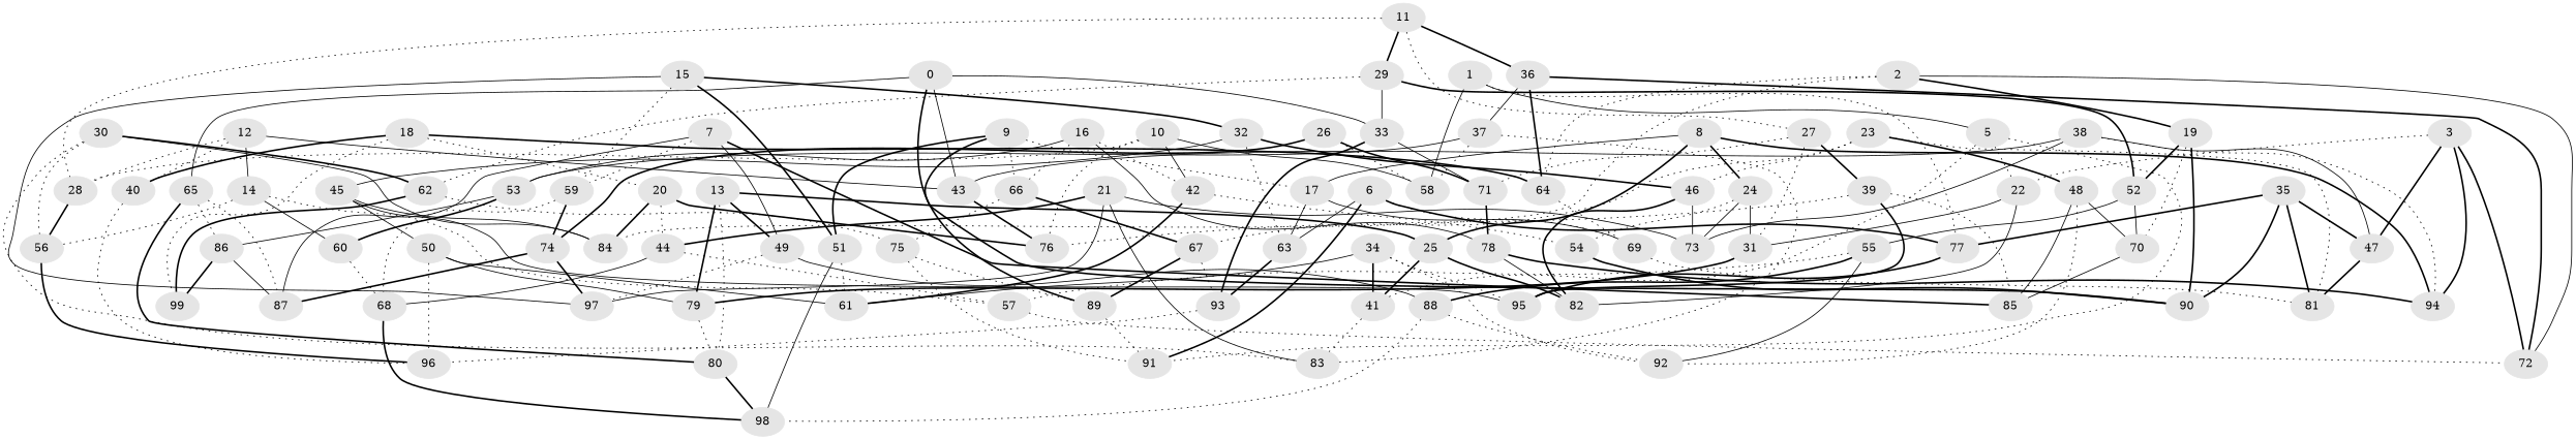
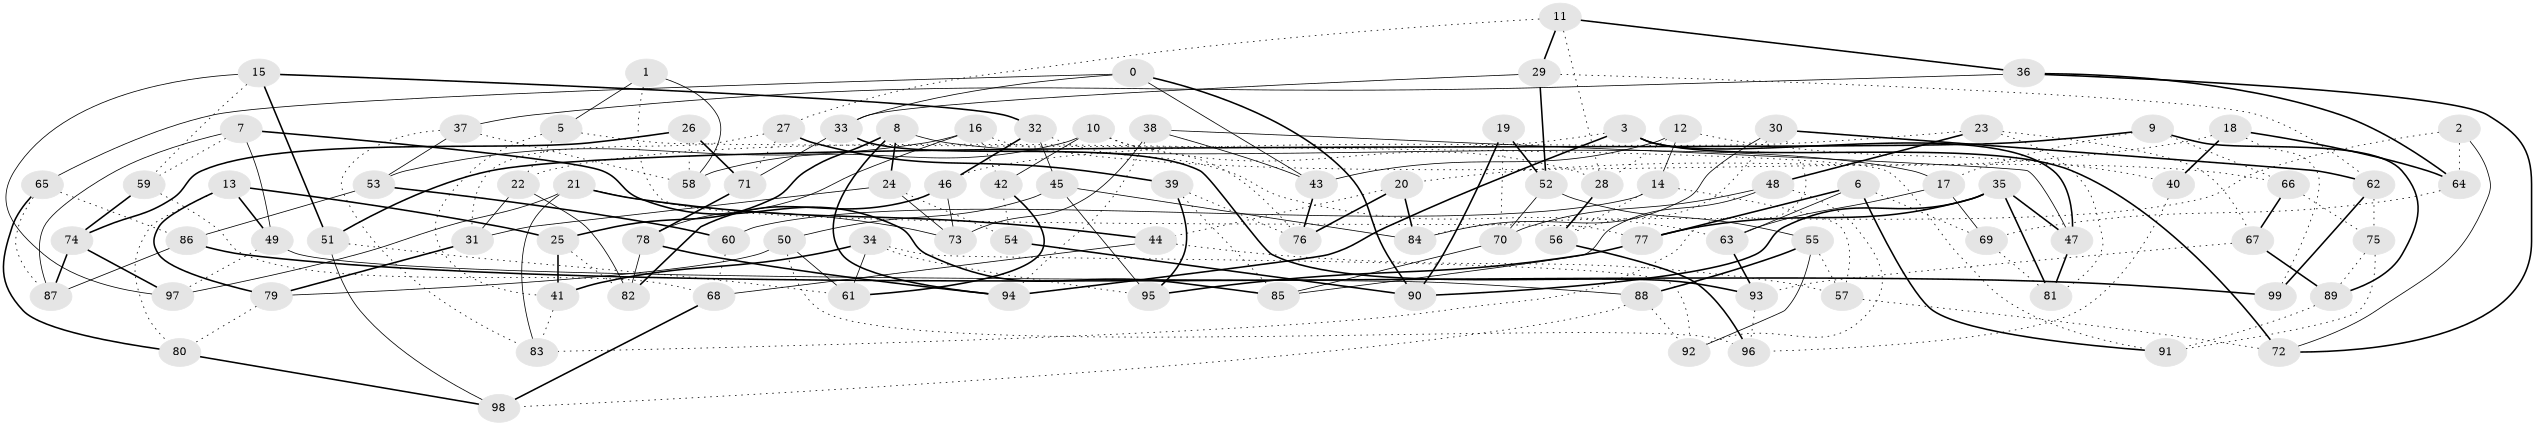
  graph {
    node [color=gray90 style=filled]
    edge [style=dotted]
    1
    5
    58
    77
    22
    41
    91
    54
    90
    95
    2
    19
    64
    72
    84
    52
    70
    69
    3
    47
    94
    31
    82
    81
    n25 [label=0]
    33
    43
    65
    71
    93
    76
    87
    80
    86
    83
    6
    63
    7
    49
    59
    85
    97
    88
    74
    68
    8
    17
    24
    25
    73
    9
    51
    66
    89
    61
    98
    67
    75
    10
    28
    42
    56
    11
    27
    29
    36
    39
    62
    37
    12
    14
    40
    57
    60
    96
    13
    79
    15
    32
    46
    45
    16
    53
    78
    18
    20
    99
    44
    55
    21
    23
    48
    92
    26
    30
    50
    34
    35
    38
    1 -- 5 [style=solid]
    1 -- 58 [style=solid]
    1 -- 77
    5 -- 22
    5 -- 41
    5 -- 91
    77 -- 95 [style=bold]
    22 -- 31 [style=solid]
    22 -- 82 [style=solid]
    41 -- 83
    54 -- 90 [style=bold]
-   2 -- 19 [style=bold]
    2 -- 64
    2 -- 72 [style=solid]
    2 -- 84
    19 -- 90 [style=bold]
    19 -- 52 [style=bold]
    19 -- 70
    64 -- 69
    52 -- 70 [style=solid]
    52 -- 55 [style=solid]
    70 -- 85 [style=solid]
    69 -- 81
    3 -- 22
    3 -- 72 [style=bold]
    3 -- 47 [style=bold]
    3 -- 94 [style=bold]
    47 -- 81 [style=bold]
    31 -- 79 [style=bold]
    n25 -- 90 [style=bold]
    n25 -- 33 [style=solid]
    n25 -- 43 [style=solid]
    n25 -- 65 [style=solid]
    33 -- 71 [style=solid]
    33 -- 93 [style=bold]
    43 -- 76 [style=bold]
    65 -- 87
    65 -- 80 [style=bold]
    65 -- 86
    71 -- 78 [style=bold]
    93 -- 96
    80 -- 98 [style=bold]
    86 -- 87 [style=solid]
    86 -- 99 [style=bold]
    6 -- 77 [style=bold]
    6 -- 91 [style=bold]
    6 -- 69
    6 -- 63 [style=solid]
    63 -- 93 [style=bold]
    7 -- 87 [style=solid]
    7 -- 49 [style=solid]
    7 -- 59
    7 -- 85 [style=bold]
    49 -- 97
    49 -- 88 [style=solid]
    59 -- 74 [style=bold]
    59 -- 68
    88 -- 98
    88 -- 92
    74 -- 87 [style=bold]
    74 -- 97 [style=bold]
    68 -- 98 [style=bold]
    8 -- 94 [style=bold]
    8 -- 17 [style=solid]
    8 -- 24 [style=bold]
    8 -- 25 [style=bold]
    17 -- 69 [style=solid]
    17 -- 63 [style=solid]
    24 -- 54
    24 -- 31 [style=solid]
    24 -- 73 [style=solid]
    25 -- 41 [style=bold]
-   25 -- 82 [style=bold]
+   25 -- 82
    9 -- 17
    9 -- 51 [style=bold]
    9 -- 66
    9 -- 89 [style=bold]
    51 -- 61
    51 -- 98 [style=solid]
    66 -- 67 [style=bold]
    66 -- 75
    89 -- 91
    67 -- 93
    67 -- 89 [style=bold]
    75 -- 91
    75 -- 89
    10 -- 58 [style=solid]
    10 -- 76
    10 -- 28
    10 -- 42 [style=solid]
    28 -- 56 [style=bold]
    42 -- 54
    42 -- 61 [style=bold]
    56 -- 96 [style=bold]
    11 -- 28
    11 -- 27
    11 -- 29 [style=bold]
    11 -- 36 [style=bold]
    27 -- 31
    27 -- 71
    27 -- 39 [style=bold]
    29 -- 52 [style=bold]
    29 -- 33 [style=solid]
    29 -- 62
    36 -- 64 [style=bold]
    36 -- 72 [style=bold]
    36 -- 37 [style=solid]
    39 -- 95 [style=bold]
    39 -- 76
    39 -- 85
    62 -- 75
    62 -- 99 [style=bold]
    37 -- 58
    37 -- 83
    37 -- 53 [style=solid]
    12 -- 43 [style=solid]
    12 -- 28
    12 -- 14 [style=solid]
    12 -- 40
    14 -- 56
    14 -- 57
    14 -- 60 [style=solid]
    40 -- 96
    57 -- 72
    60 -- 68
    13 -- 80
    13 -- 49 [style=bold]
    13 -- 25 [style=bold]
    13 -- 79 [style=bold]
    79 -- 80
    15 -- 59
    15 -- 97 [style=solid]
    15 -- 51 [style=bold]
    15 -- 32 [style=bold]
    32 -- 63
    32 -- 46 [style=bold]
    32 -- 45 [style=solid]
    46 -- 82 [style=bold]
    46 -- 73 [style=solid]
    45 -- 95 [style=solid]
    45 -- 84 [style=solid]
    45 -- 50 [style=solid]
    16 -- 66
    16 -- 42
    16 -- 53 [style=solid]
    16 -- 78 [style=solid]
    53 -- 86 [style=solid]
    53 -- 60 [style=bold]
    78 -- 94 [style=bold]
    78 -- 82 [style=solid]
    18 -- 64 [style=bold]
    18 -- 40 [style=bold]
    18 -- 20
    18 -- 99
    20 -- 84 [style=bold]
    20 -- 76 [style=bold]
    20 -- 44
    44 -- 68 [style=solid]
    44 -- 57
    55 -- 88 [style=bold]
    55 -- 57
    55 -- 92 [style=solid]
    21 -- 83 [style=solid]
    21 -- 97 [style=solid]
    21 -- 73 [style=solid]
    21 -- 44 [style=bold]
    23 -- 81
    23 -- 67
    23 -- 46
    23 -- 48 [style=bold]
    48 -- 70 [style=solid]
    48 -- 85 [style=solid]
    48 -- 92
    26 -- 58
    26 -- 71 [style=bold]
    26 -- 74 [style=bold]
    30 -- 84 [style=solid]
    30 -- 83
    30 -- 56
    30 -- 62 [style=bold]
    50 -- 61 [style=solid]
    50 -- 96
    50 -- 79 [style=solid]
    34 -- 41 [style=bold]
    34 -- 95
    34 -- 61 [style=solid]
    34 -- 92
    35 -- 77 [style=bold]
    35 -- 90 [style=bold]
    35 -- 47 [style=bold]
    35 -- 81 [style=bold]
    38 -- 47 [style=solid]
    38 -- 94
    38 -- 43 [style=solid]
    38 -- 73 [style=solid]
  }
